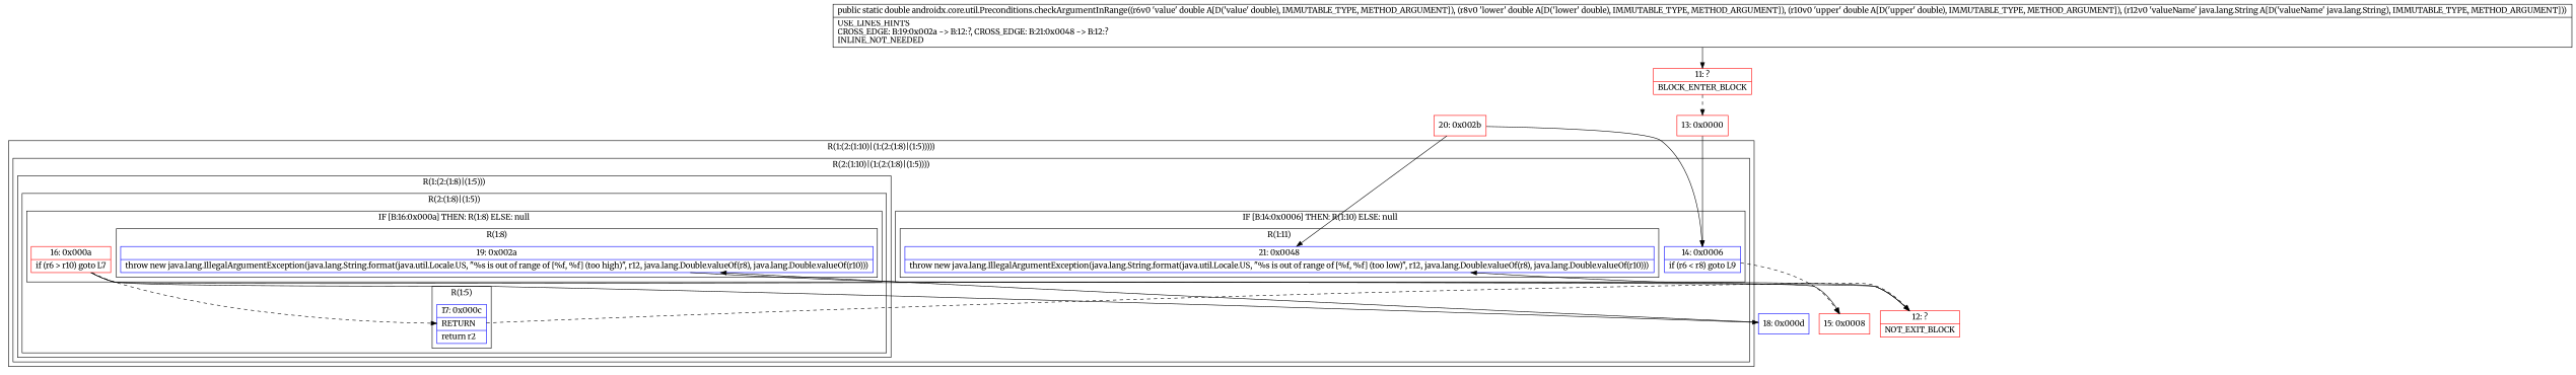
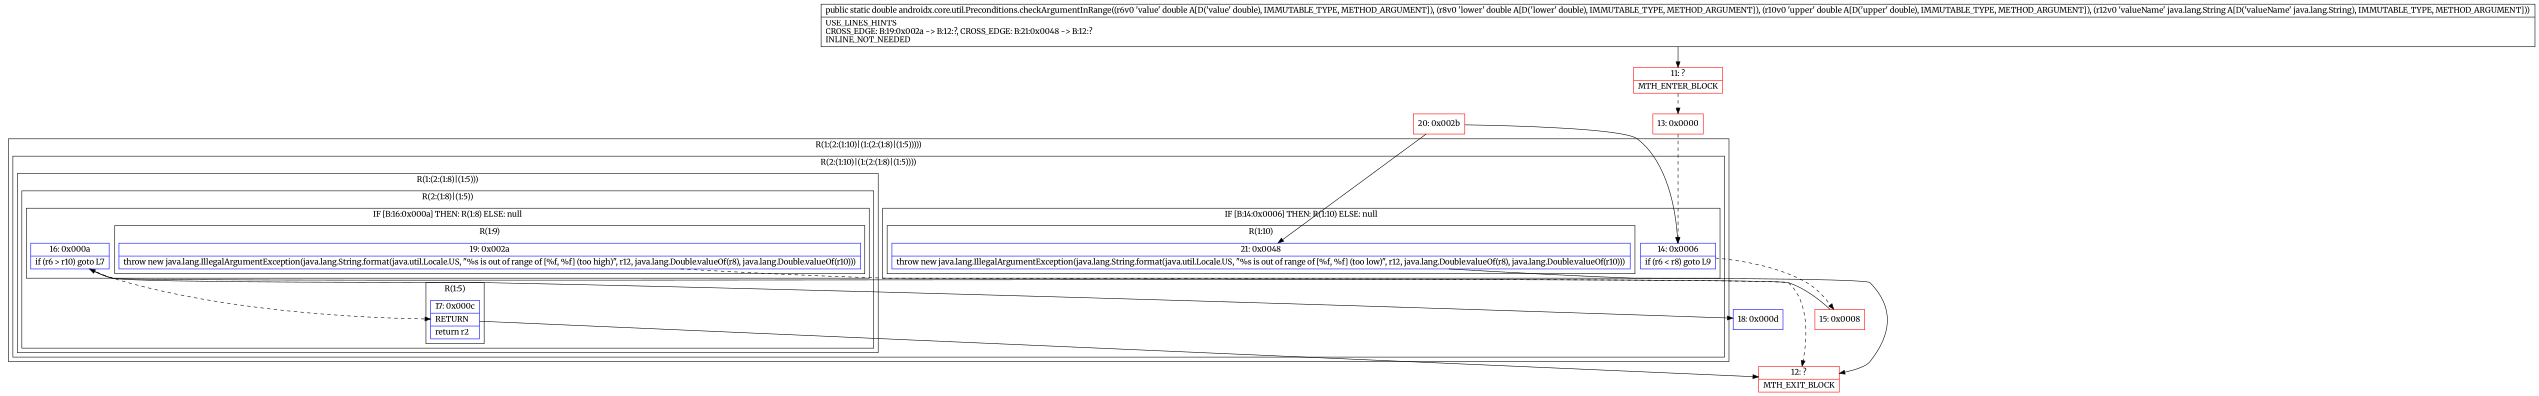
  digraph {
    fontname=Merriweather
    node [color=blue fontname=Merriweather shape=record]
    edge [fontname=Merriweather]
    n1 [label="{21\:\ 0x0048|throw new java.lang.IllegalArgumentException(java.lang.String.format(java.util.Locale.US, \"%s is out of range of [%f, %f] (too low)\", r12, java.lang.Double.valueOf(r8), java.lang.Double.valueOf(r10)))\l}"]
    n2 [label="{14\:\ 0x0006|if (r6 \< r8) goto L9\l}"]
    n3 [label="{19\:\ 0x002a|throw new java.lang.IllegalArgumentException(java.lang.String.format(java.util.Locale.US, \"%s is out of range of [%f, %f] (too high)\", r12, java.lang.Double.valueOf(r8), java.lang.Double.valueOf(r10)))\l}"]
-   n4 [color=red label="{16\:\ 0x000a|if (r6 \> r10) goto L7\l}"]
+   n4 [label="{16\:\ 0x000a|if (r6 \> r10) goto L7\l}"]
    n5 [label="{17\:\ 0x000c|RETURN\l|return r2\l}"]
-   n6 [color=red label="{12\:\ ?|NOT_EXIT_BLOCK\l}"]
+   n6 [color=red label="{12\:\ ?|MTH_EXIT_BLOCK\l}"]
    n7 [color=red label="{15\:\ 0x0008}"]
    n8 [label="{18\:\ 0x000d}"]
    n9 [color=red label="{20\:\ 0x002b}"]
-   n10 [color=red label="{11\:\ ?|BLOCK_ENTER_BLOCK\l}"]
+   n10 [color=red label="{11\:\ ?|MTH_ENTER_BLOCK\l}"]
    n11 [color=red label="{13\:\ 0x0000}"]
    n12 [label="{public static double androidx.core.util.Preconditions.checkArgumentInRange((r6v0 'value' double A[D('value' double), IMMUTABLE_TYPE, METHOD_ARGUMENT]), (r8v0 'lower' double A[D('lower' double), IMMUTABLE_TYPE, METHOD_ARGUMENT]), (r10v0 'upper' double A[D('upper' double), IMMUTABLE_TYPE, METHOD_ARGUMENT]), (r12v0 'valueName' java.lang.String A[D('valueName' java.lang.String), IMMUTABLE_TYPE, METHOD_ARGUMENT]))  | USE_LINES_HINTS\lCROSS_EDGE: B:19:0x002a \-\> B:12:?, CROSS_EDGE: B:21:0x0048 \-\> B:12:?\lINLINE_NOT_NEEDED\l}" color=""]
    subgraph cluster_1 {
      label="R(1:(2:(1:10)|(1:(2:(1:8)|(1:5)))))"
      subgraph cluster_2 {
        label="R(2:(1:10)|(1:(2:(1:8)|(1:5))))"
        subgraph cluster_3 {
          label="IF [B:14:0x0006] THEN: R(1:10) ELSE: null"
          n2
          subgraph cluster_4 {
-           label="R(1:11)"
+           label="R(1:10)"
            n1
          }
        }
        subgraph cluster_5 {
          label="R(1:(2:(1:8)|(1:5)))"
          subgraph cluster_6 {
            label="R(2:(1:8)|(1:5))"
            subgraph cluster_7 {
              label="IF [B:16:0x000a] THEN: R(1:8) ELSE: null"
              n4
              subgraph cluster_8 {
-               label="R(1:8)"
+               label="R(1:9)"
                n3
              }
            }
            subgraph cluster_9 {
              label="R(1:5)"
              n5
            }
          }
        }
      }
    }
-   n6 -> n1
+   n1 -> n6
    n2 -> n7 [style=dashed]
-   n3 -> n6
+   n3 -> n6 [style=dashed]
    n4 -> n5 [style=dashed]
    n4 -> n8
-   n5 -> n6 [style=dashed]
-   n4 -> n7
-   n8 -> n3
+   n5 -> n6
+   n7 -> n4
    n9 -> n1
    n9 -> n2
    n10 -> n11 [style=dashed]
-   n11 -> n2
+   n11 -> n2 [style=dashed]
    n12 -> n10
  }
